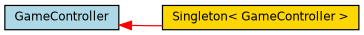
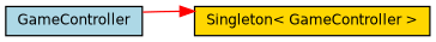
  digraph {
    rankdir=LR
    node [color=black fontname=Helvetica fontsize=10 shape=record style=filled]
    n1 [fillcolor=lightblue fontcolor=black height=0.2 label=GameController width=0.4]
    n2 [fillcolor=gold height=0.2 label="Singleton\< GameController \>" width=0.4]
-   n1 -> n2 [color=red dir=back fontname=Helvetica fontsize=10 labelfontname=Helvetica labelfontsize=10 style=solid]
+   n2 -> n1 [color=red dir=back fontname=Helvetica fontsize=10 labelfontname=Helvetica labelfontsize=10 style=solid]
  }
